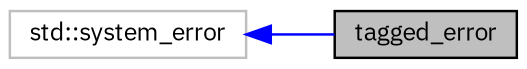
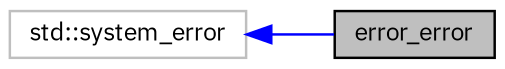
  digraph {
    rankdir=LR
    fontname="IBM Plex Sans"
    node [fontname="IBM Plex Sans" fontsize=10 shape=record style=filled]
-   n1 [color=black fillcolor=grey75 fontcolor=black height=0.2 label=tagged_error width=0.4]
+   n1 [color=black fillcolor=grey75 fontcolor=black height=0.2 label=error_error width=0.4]
    n2 [color=grey75 fillcolor=white height=0.2 label="std::system_error" width=0.4]
    n2 -> n1 [color=blue dir=back fontname="IBM Plex Sans" fontsize=10 labelfontname=Helvetica labelfontsize=10 style=solid]
  }
